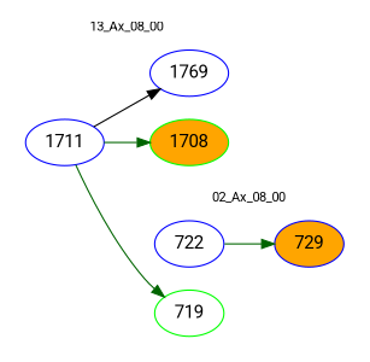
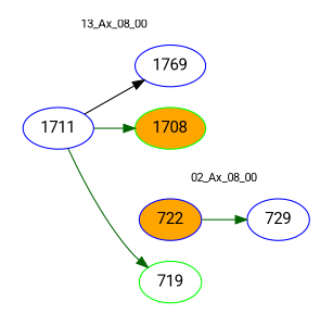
  digraph {
    fontname=Roboto
    rankdir=LR
    node [color=blue fillcolor=white fontname=Roboto style=filled]
    edge [color=darkgreen fontname=Roboto]
-   n1 [label=722]
+   n1 [fillcolor=orange label=722]
    n2 [color=green label=719]
-   n3 [fillcolor=orange label=729]
+   n3 [label=729]
    n4 [label=1711]
    n5 [color=green fillcolor=orange label=1708]
    n6 [label=1769]
    subgraph cluster_1 {
      color=white
      fontsize=10
      label="02_Ax_08_00"
      n1
      n2
      n3
    }
    subgraph cluster_2 {
      color=white
      fontsize=10
      label="13_Ax_08_00"
      n4
      n5
      n6
    }
    n1 -> n3
    n4 -> n2
    n4 -> n5
    n4 -> n6 [color=black]
  }
